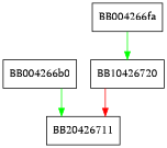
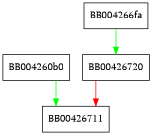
  digraph {
    fontname="PT Serif"
    splines=ortho
    node [fontname="PT Serif" shape=box]
    edge [color=green fontname="PT Serif"]
-   BB004266b0
-   BB00426711 [label=BB20426711]
+   BB004266b0 [label=BB004260b0]
+   BB00426711
    BB004266fa
-   BB00426720 [label=BB10426720]
+   BB00426720
    BB004266b0 -> BB00426711
    BB004266fa -> BB00426720
    BB00426720 -> BB00426711 [color=red]
  }
